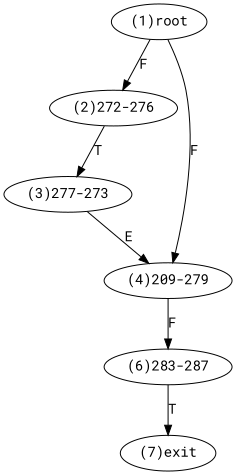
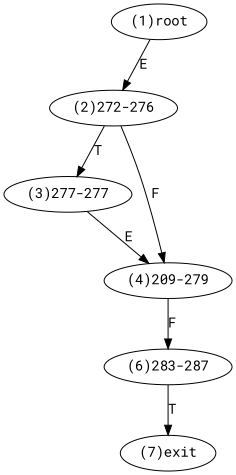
  digraph {
    fontname="Roboto Mono"
    node [fontname="Roboto Mono"]
    edge [fontname="Roboto Mono"]
    n1 [label="(1)root"]
    n2 [label="(2)272-276"]
-   n3 [label="(3)277-273"]
+   n3 [label="(3)277-277"]
    n4 [label="(4)209-279"]
    n5 [label="(6)283-287"]
    n6 [label="(7)exit"]
-   n1 -> n2 [label=F]
+   n1 -> n2 [label=E]
    n2 -> n3 [label=T]
-   n1 -> n4 [label=F]
+   n2 -> n4 [label=F]
    n3 -> n4 [label=E]
    n4 -> n5 [label=F]
    n5 -> n6 [label=T]
  }
